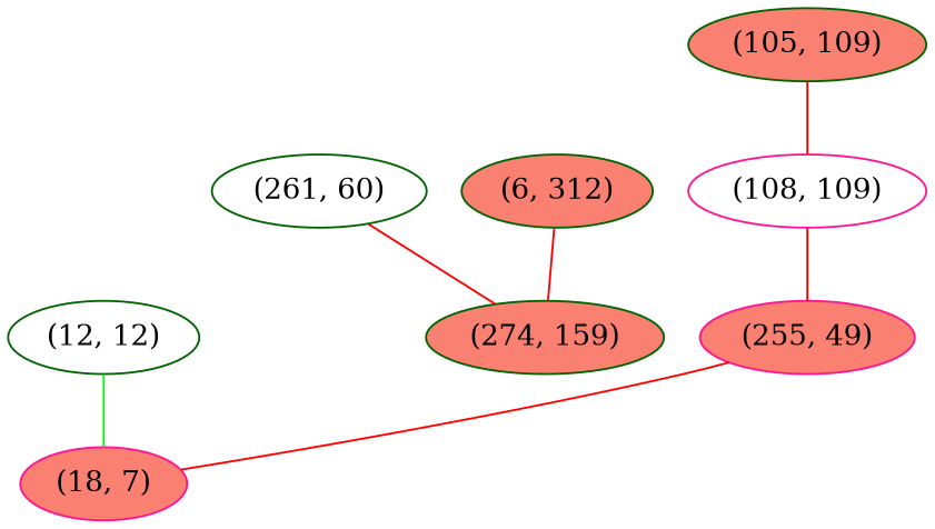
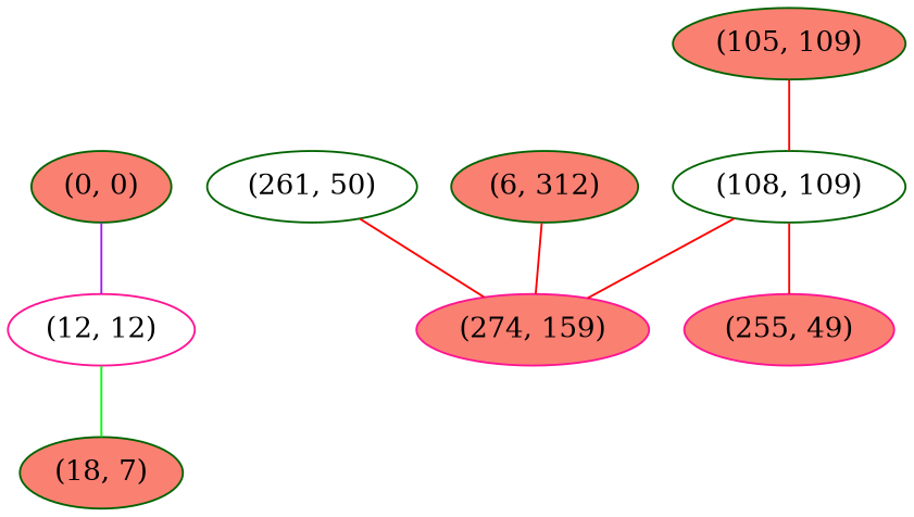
  graph {
    node [color=darkgreen fillcolor=salmon style=filled]
    edge [color=red weight=1]
-   "(108, 109)" [color=deeppink fillcolor=white]
+   "(108, 109)" [fillcolor=white]
    "(105, 109)"
    "(255, 49)" [color=deeppink]
-   "(274, 159)"
-   "(12, 12)" [fillcolor=white]
-   "(18, 7)" [color=deeppink]
-   "(261, 50)" [fillcolor=white label="(261, 60)"]
+   "(274, 159)" [color=deeppink]
+   "(12, 12)" [color=deeppink fillcolor=white]
+   "(0, 0)"
+   "(18, 7)"
+   "(261, 50)" [fillcolor=white]
    n9 [label="(6, 312)"]
    "(108, 109)" -- "(255, 49)"
+   "(108, 109)" -- "(274, 159)"
    "(105, 109)" -- "(108, 109)"
-   "(255, 49)" -- "(18, 7)"
    "(12, 12)" -- "(18, 7)" [color=green weight=2]
+   "(0, 0)" -- "(12, 12)" [color=purple weight=4]
    "(261, 50)" -- "(274, 159)"
    n9 -- "(274, 159)"
  }
